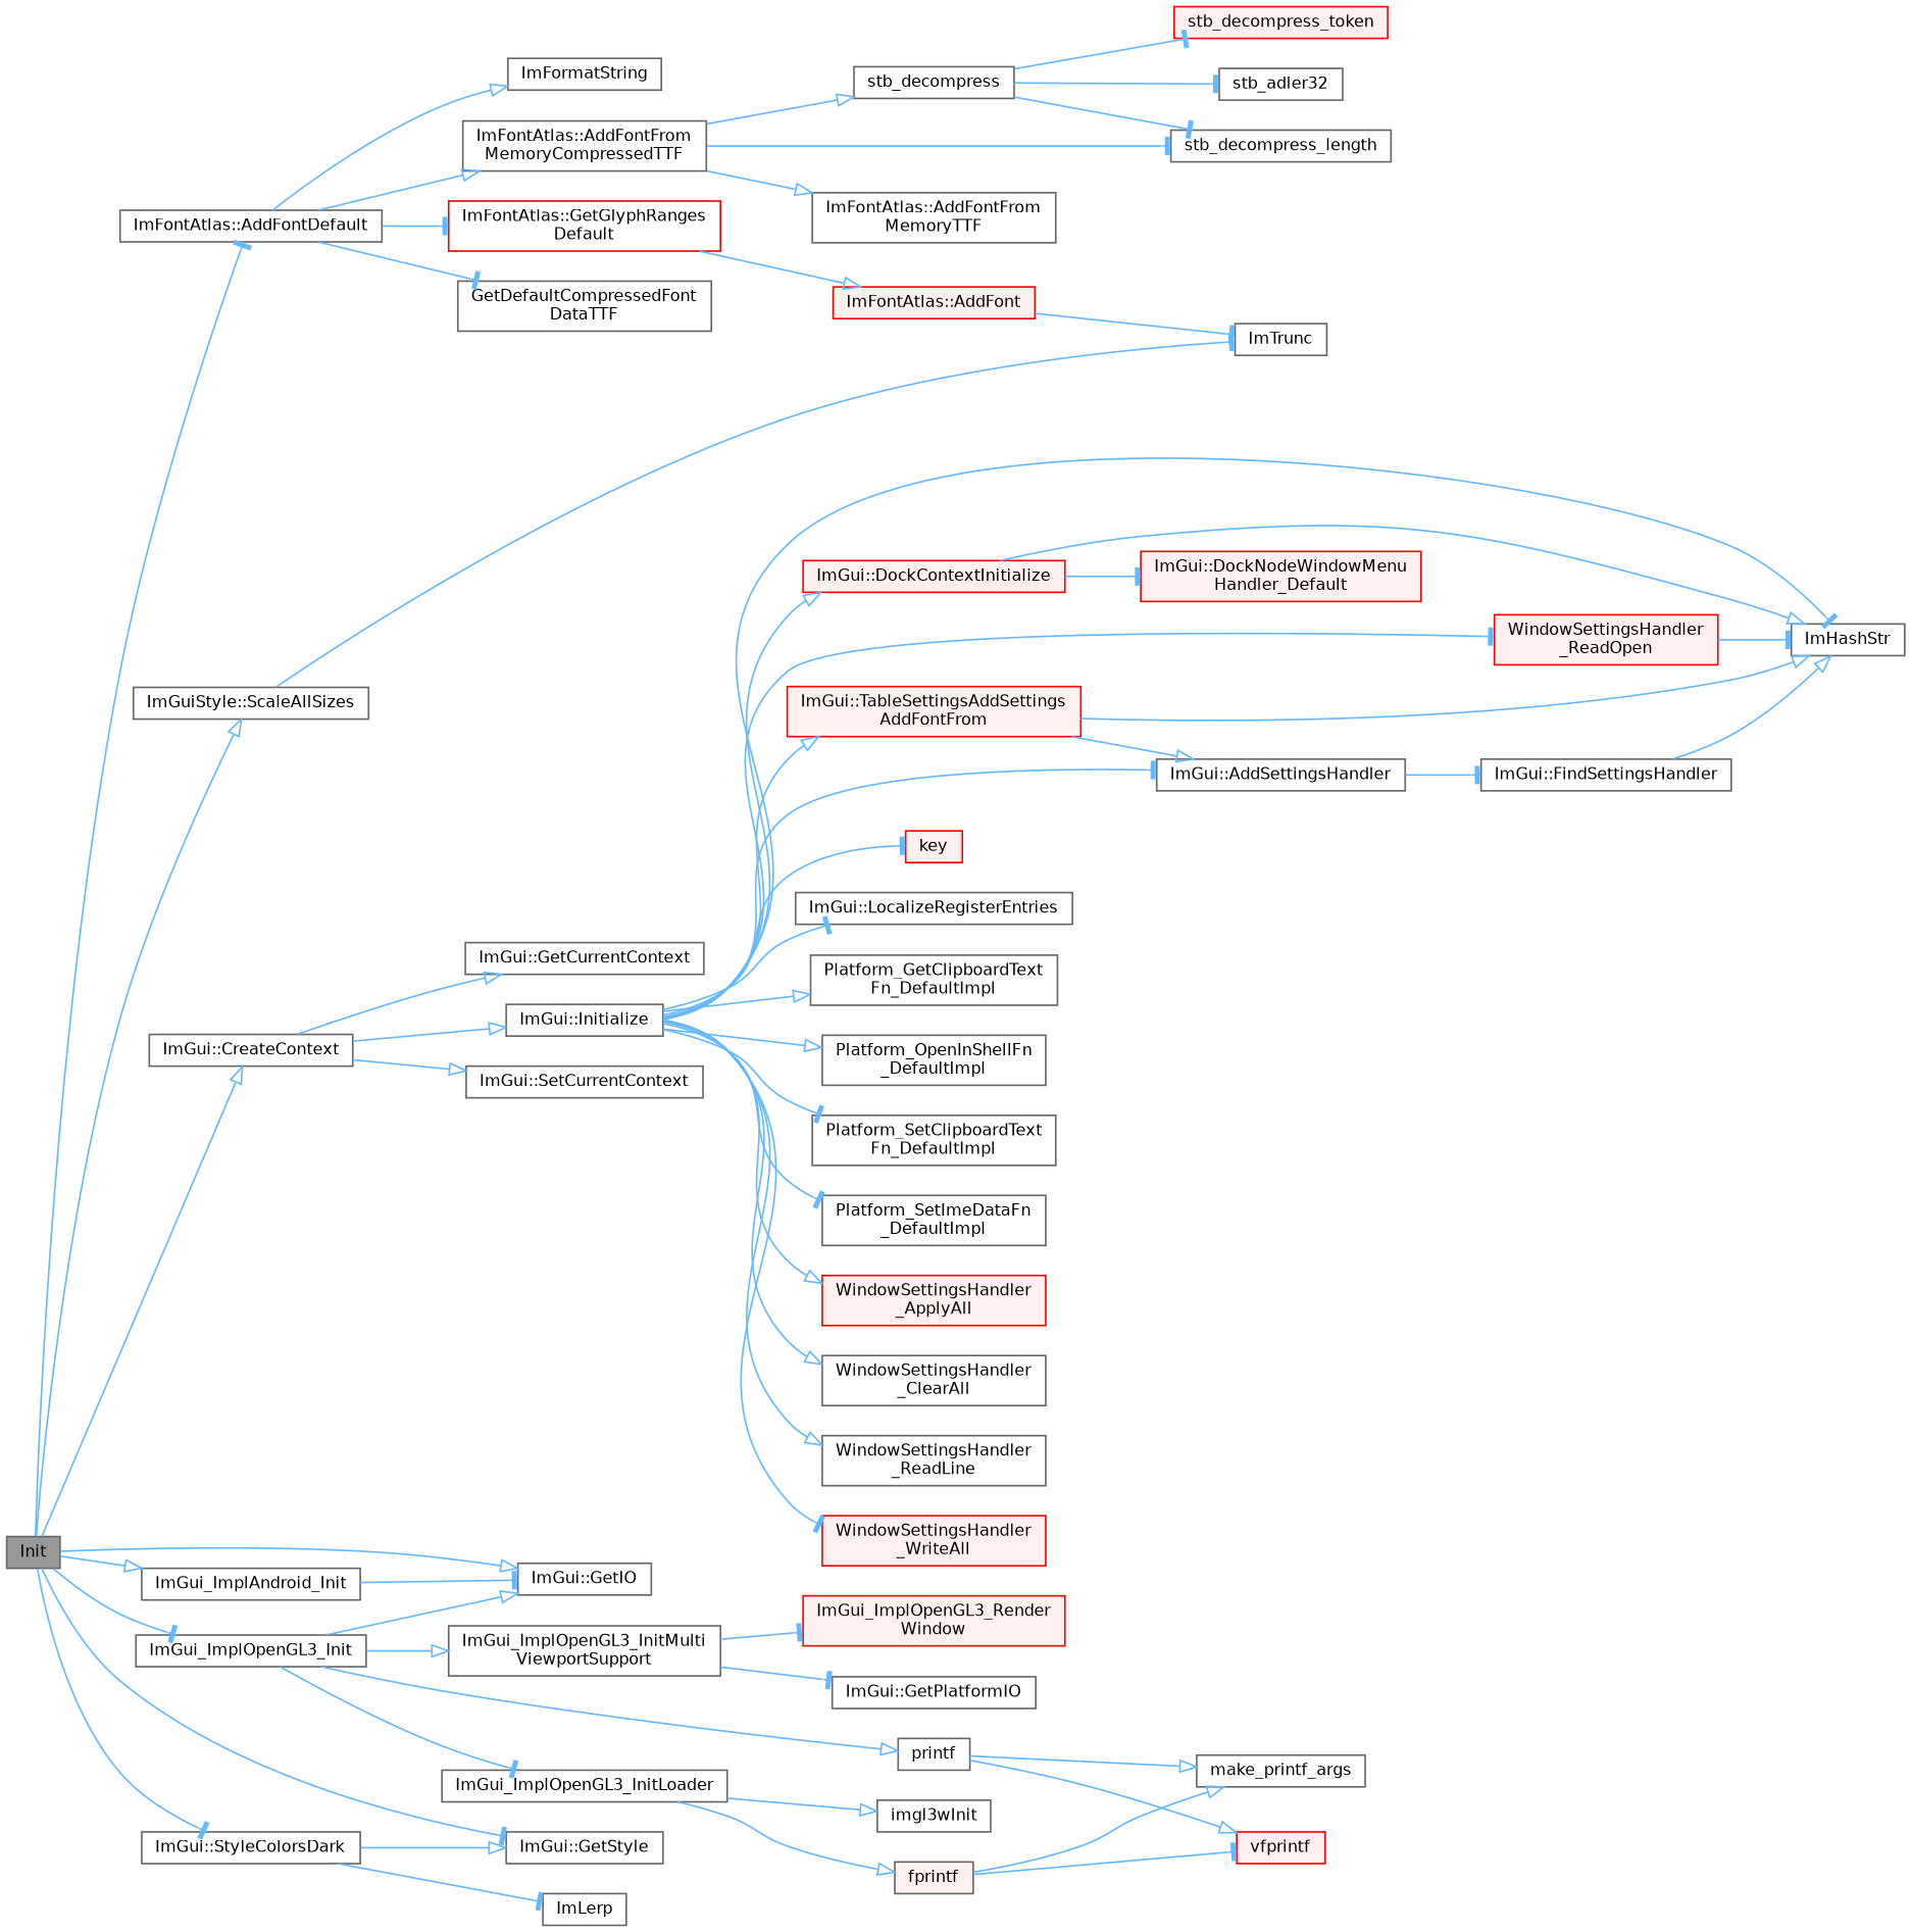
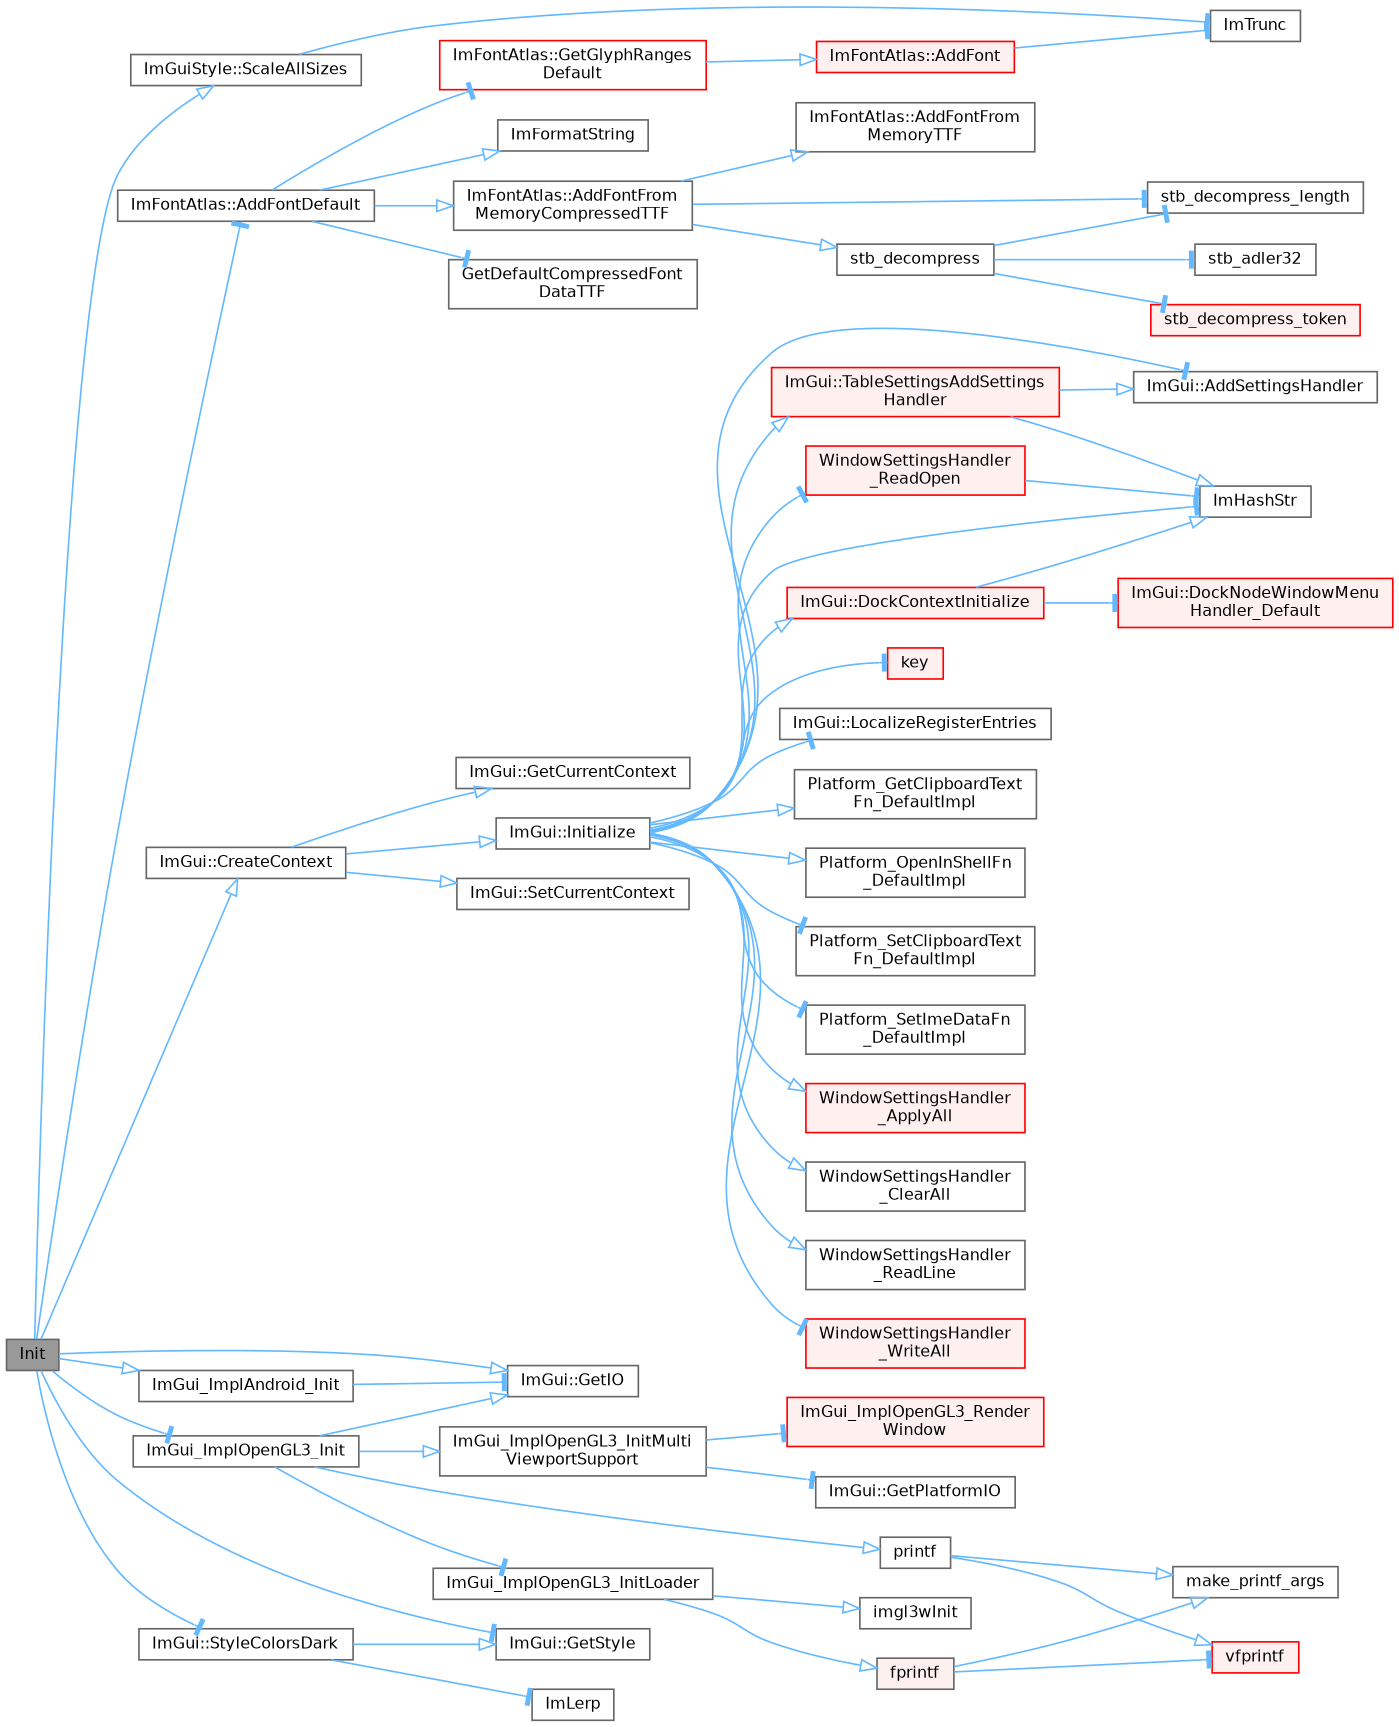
  digraph {
    rankdir=LR
    node [color=grey40 fillcolor=white fontname=Helvetica fontsize=10 shape=box style=filled]
    edge [arrowhead=onormal color=steelblue1 fontname=Helvetica fontsize=10 labelfontname=Helvetica labelfontsize=10 style=solid]
    n1 [color=gray40 fillcolor=grey60 fontcolor=black height=0.2 label=Init width=0.4]
    n2 [height=0.2 label="ImFontAtlas::AddFontDefault" width=0.4]
    n3 [height=0.2 label="ImGui::CreateContext" width=0.4]
    n4 [height=0.2 label="ImGui::GetIO" width=0.4]
    n5 [height=0.2 label="ImGui::GetStyle" width=0.4]
    n6 [height=0.2 label=ImGui_ImplAndroid_Init width=0.4]
    n7 [height=0.2 label=ImGui_ImplOpenGL3_Init width=0.4]
    n8 [height=0.2 label="ImGuiStyle::ScaleAllSizes" width=0.4]
    n9 [height=0.2 label="ImGui::StyleColorsDark" width=0.4]
    n10 [height=0.2 label="ImFontAtlas::AddFontFrom\lMemoryCompressedTTF" width=0.4]
    n11 [height=0.2 label="GetDefaultCompressedFont\lDataTTF" width=0.4]
    n12 [color=red height=0.2 label="ImFontAtlas::GetGlyphRanges\lDefault" width=0.4]
    n13 [height=0.2 label=ImFormatString width=0.4]
    n14 [height=0.2 label="ImGui::GetCurrentContext" width=0.4]
    n15 [height=0.2 label="ImGui::Initialize" width=0.4]
    n16 [height=0.2 label="ImGui::SetCurrentContext" width=0.4]
    n17 [height=0.2 label=ImGui_ImplOpenGL3_InitLoader width=0.4]
    n18 [height=0.2 label="ImGui_ImplOpenGL3_InitMulti\lViewportSupport" width=0.4]
    n19 [height=0.2 label=printf width=0.4]
    n20 [height=0.2 label=ImTrunc width=0.4]
    n21 [height=0.2 label=ImLerp width=0.4]
    n22 [height=0.2 label="ImFontAtlas::AddFontFrom\lMemoryTTF" width=0.4]
    n23 [height=0.2 label=stb_decompress width=0.4]
    n24 [height=0.2 label=stb_decompress_length width=0.4]
    n25 [color=red fillcolor="#FFF0F0" height=0.2 label="ImFontAtlas::AddFont" width=0.4]
    n26 [height=0.2 label=stb_adler32 width=0.4]
    n27 [color=red fillcolor="#FFF0F0" height=0.2 label=stb_decompress_token width=0.4]
    n28 [height=0.2 label="ImGui::AddSettingsHandler" width=0.4]
    n29 [height=0.2 label=ImHashStr width=0.4]
    n30 [color=red fillcolor="#FFF0F0" height=0.2 label="ImGui::DockContextInitialize" width=0.4]
    n31 [color=red fillcolor="#FFF0F0" height=0.2 label=key width=0.4]
    n32 [height=0.2 label="ImGui::LocalizeRegisterEntries" width=0.4]
    n33 [height=0.2 label="Platform_GetClipboardText\lFn_DefaultImpl" width=0.4]
    n34 [height=0.2 label="Platform_OpenInShellFn\l_DefaultImpl" width=0.4]
    n35 [height=0.2 label="Platform_SetClipboardText\lFn_DefaultImpl" width=0.4]
    n36 [height=0.2 label="Platform_SetImeDataFn\l_DefaultImpl" width=0.4]
-   n37 [color=red fillcolor="#FFF0F0" height=0.2 label="ImGui::TableSettingsAddSettings\lAddFontFrom" width=0.4]
+   n37 [color=red fillcolor="#FFF0F0" height=0.2 label="ImGui::TableSettingsAddSettings\lHandler" width=0.4]
    n38 [color=red fillcolor="#FFF0F0" height=0.2 label="WindowSettingsHandler\l_ApplyAll" width=0.4]
    n39 [height=0.2 label="WindowSettingsHandler\l_ClearAll" width=0.4]
    n40 [height=0.2 label="WindowSettingsHandler\l_ReadLine" width=0.4]
    n41 [color=red fillcolor="#FFF0F0" height=0.2 label="WindowSettingsHandler\l_ReadOpen" width=0.4]
    n42 [color=red fillcolor="#FFF0F0" height=0.2 label="WindowSettingsHandler\l_WriteAll" width=0.4]
-   n43 [height=0.2 label="ImGui::FindSettingsHandler" width=0.4]
    n44 [color=red fillcolor="#FFF0F0" height=0.2 label="ImGui::DockNodeWindowMenu\lHandler_Default" width=0.4]
    n45 [fillcolor="#FFF0F0" height=0.2 label=fprintf width=0.4]
    n46 [height=0.2 label=imgl3wInit width=0.4]
    n47 [height=0.2 label="ImGui::GetPlatformIO" width=0.4]
    n48 [color=red fillcolor="#FFF0F0" height=0.2 label="ImGui_ImplOpenGL3_Render\lWindow" width=0.4]
    n49 [height=0.2 label=make_printf_args width=0.4]
    n50 [color=red fillcolor="#FFF0F0" height=0.2 label=vfprintf width=0.4]
    n1 -> n2 [arrowhead=tee]
    n1 -> n3
    n1 -> n4
    n1 -> n5 [arrowhead=tee]
    n1 -> n6
    n1 -> n7 [arrowhead=tee]
    n1 -> n8
    n1 -> n9 [arrowhead=tee]
    n2 -> n10
    n2 -> n11 [arrowhead=tee]
    n2 -> n12 [arrowhead=tee]
    n2 -> n13
    n3 -> n14
    n3 -> n15
    n3 -> n16
    n6 -> n4 [arrowhead=tee]
    n7 -> n4
    n7 -> n17 [arrowhead=tee]
    n7 -> n18
    n7 -> n19
    n8 -> n20 [arrowhead=tee]
    n9 -> n5
    n9 -> n21 [arrowhead=tee]
    n10 -> n22
    n10 -> n23
    n10 -> n24 [arrowhead=tee]
    n12 -> n25
    n15 -> n28 [arrowhead=tee]
    n15 -> n29 [arrowhead=tee]
    n15 -> n30
    n15 -> n31 [arrowhead=tee]
    n15 -> n32 [arrowhead=tee]
    n15 -> n33
    n15 -> n34
    n15 -> n35 [arrowhead=tee]
    n15 -> n36 [arrowhead=tee]
    n15 -> n37
    n15 -> n38
    n15 -> n39
    n15 -> n40
    n15 -> n41 [arrowhead=tee]
    n15 -> n42 [arrowhead=tee]
    n17 -> n45
    n17 -> n46
    n18 -> n47 [arrowhead=tee]
    n18 -> n48 [arrowhead=tee]
    n19 -> n49
    n19 -> n50
    n23 -> n24 [arrowhead=tee]
    n23 -> n26 [arrowhead=tee]
    n23 -> n27 [arrowhead=tee]
    n25 -> n20 [arrowhead=tee]
-   n28 -> n43 [arrowhead=tee]
    n30 -> n29
    n30 -> n44 [arrowhead=tee]
    n37 -> n28
    n37 -> n29
    n41 -> n29 [arrowhead=tee]
-   n43 -> n29
    n45 -> n49
    n45 -> n50 [arrowhead=tee]
  }
